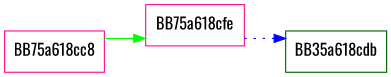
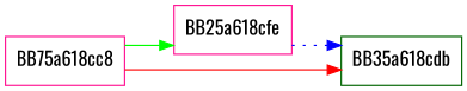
  digraph {
    fontname=Oswald
    rankdir=LR
    splines=ortho
    node [color=deeppink fontname=Oswald shape=box]
    edge [fontname=Oswald style=solid]
    BB75a618cc8
-   BB75a618cfe
+   BB75a618cfe [label=BB25a618cfe]
    n3 [color=darkgreen label=BB35a618cdb]
    BB75a618cc8 -> BB75a618cfe [color=green]
+   BB75a618cc8 -> n3 [color=red]
    BB75a618cfe -> n3 [color=blue style=dotted]
  }
